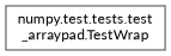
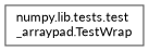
  digraph {
    rankdir=TB
    fontname=Lato
-   n1 [color=grey40 fillcolor=white fontname=Lato fontsize=10 height=0.2 label="numpy.test.tests.test\l_arraypad.TestWrap" shape=box style=filled width=0.4]
+   n1 [color=grey40 fillcolor=white fontname=Lato fontsize=10 height=0.2 label="numpy.lib.tests.test\l_arraypad.TestWrap" shape=box style=filled width=0.4]
  }
